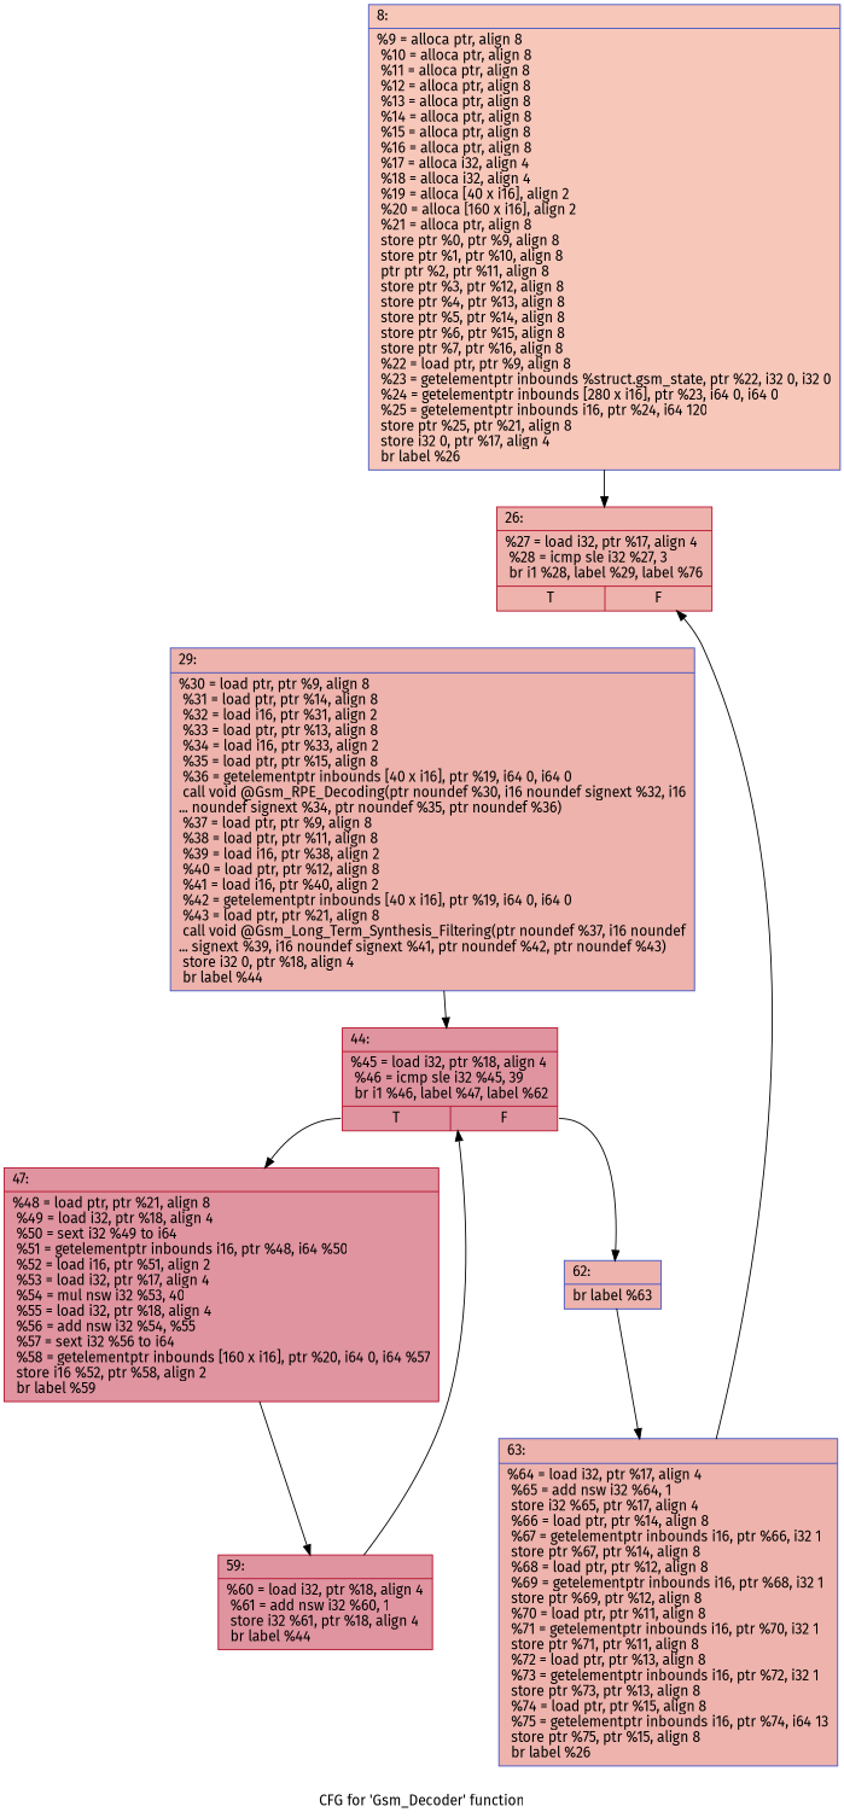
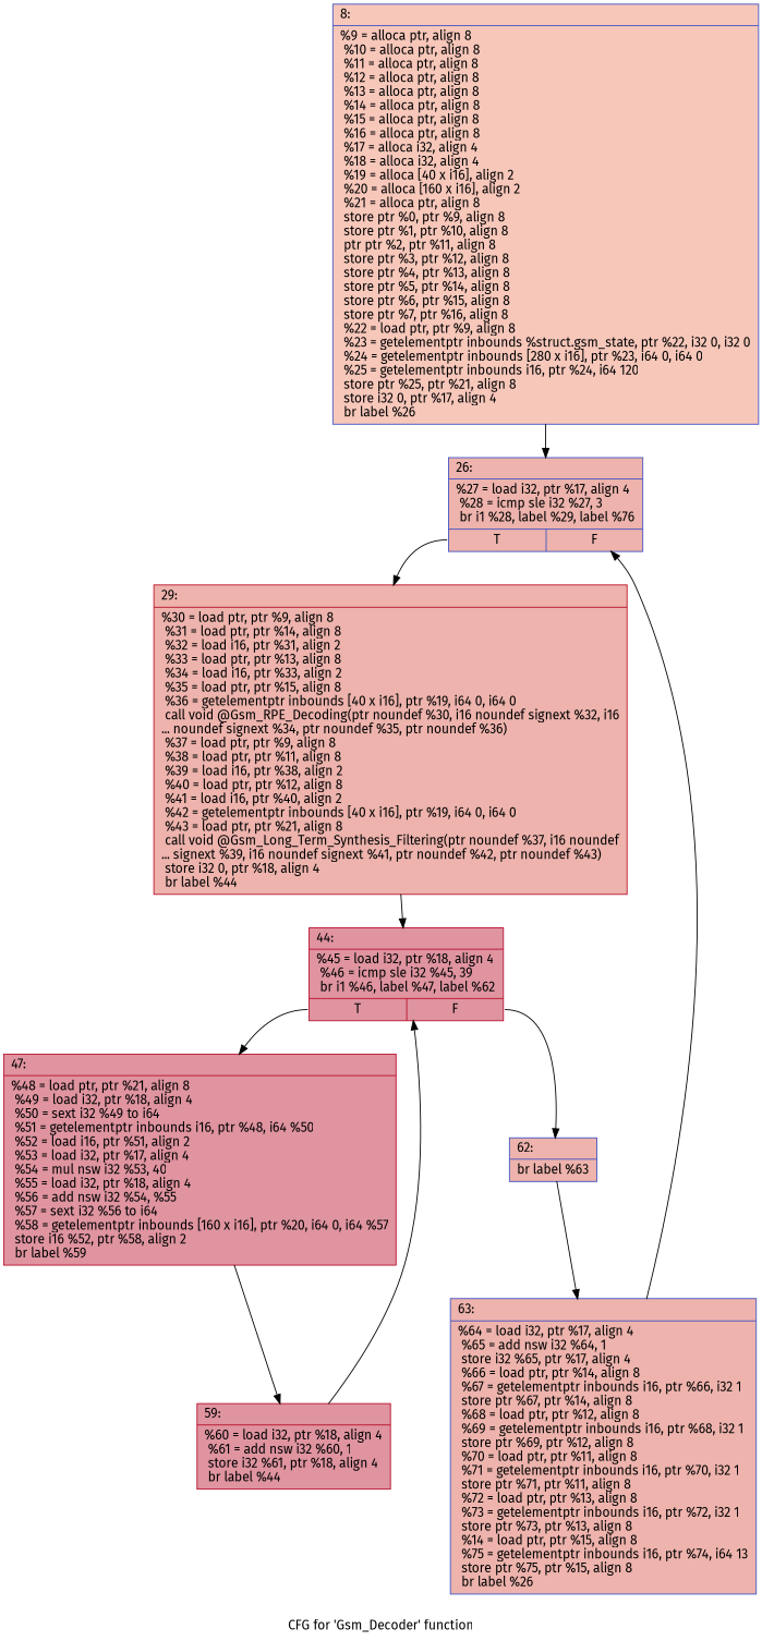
  digraph {
    fontname="Fira Sans"
    label="CFG for 'Gsm_Decoder' function"
    node [color="#3d50c3ff" fillcolor="#d6524470" fontname="Fira Sans" shape=record style=filled]
    edge [fontname="Fira Sans"]
    n1 [fillcolor="#ec7f6370" label="{8:\l|  %9 = alloca ptr, align 8\l  %10 = alloca ptr, align 8\l  %11 = alloca ptr, align 8\l  %12 = alloca ptr, align 8\l  %13 = alloca ptr, align 8\l  %14 = alloca ptr, align 8\l  %15 = alloca ptr, align 8\l  %16 = alloca ptr, align 8\l  %17 = alloca i32, align 4\l  %18 = alloca i32, align 4\l  %19 = alloca [40 x i16], align 2\l  %20 = alloca [160 x i16], align 2\l  %21 = alloca ptr, align 8\l  store ptr %0, ptr %9, align 8\l  store ptr %1, ptr %10, align 8\l  ptr ptr %2, ptr %11, align 8\l  store ptr %3, ptr %12, align 8\l  store ptr %4, ptr %13, align 8\l  store ptr %5, ptr %14, align 8\l  store ptr %6, ptr %15, align 8\l  store ptr %7, ptr %16, align 8\l  %22 = load ptr, ptr %9, align 8\l  %23 = getelementptr inbounds %struct.gsm_state, ptr %22, i32 0, i32 0\l  %24 = getelementptr inbounds [280 x i16], ptr %23, i64 0, i64 0\l  %25 = getelementptr inbounds i16, ptr %24, i64 120\l  store ptr %25, ptr %21, align 8\l  store i32 0, ptr %17, align 4\l  br label %26\l}"]
-   n2 [color="#b70d28ff" label="{26:\l|  %27 = load i32, ptr %17, align 4\l  %28 = icmp sle i32 %27, 3\l  br i1 %28, label %29, label %76\l|{<s0>T|<s1>F}}"]
-   n3 [label="{29:\l|  %30 = load ptr, ptr %9, align 8\l  %31 = load ptr, ptr %14, align 8\l  %32 = load i16, ptr %31, align 2\l  %33 = load ptr, ptr %13, align 8\l  %34 = load i16, ptr %33, align 2\l  %35 = load ptr, ptr %15, align 8\l  %36 = getelementptr inbounds [40 x i16], ptr %19, i64 0, i64 0\l  call void @Gsm_RPE_Decoding(ptr noundef %30, i16 noundef signext %32, i16\l... noundef signext %34, ptr noundef %35, ptr noundef %36)\l  %37 = load ptr, ptr %9, align 8\l  %38 = load ptr, ptr %11, align 8\l  %39 = load i16, ptr %38, align 2\l  %40 = load ptr, ptr %12, align 8\l  %41 = load i16, ptr %40, align 2\l  %42 = getelementptr inbounds [40 x i16], ptr %19, i64 0, i64 0\l  %43 = load ptr, ptr %21, align 8\l  call void @Gsm_Long_Term_Synthesis_Filtering(ptr noundef %37, i16 noundef\l... signext %39, i16 noundef signext %41, ptr noundef %42, ptr noundef %43)\l  store i32 0, ptr %18, align 4\l  br label %44\l}"]
+   n2 [label="{26:\l|  %27 = load i32, ptr %17, align 4\l  %28 = icmp sle i32 %27, 3\l  br i1 %28, label %29, label %76\l|{<s0>T|<s1>F}}"]
+   n3 [color="#b70d28ff" label="{29:\l|  %30 = load ptr, ptr %9, align 8\l  %31 = load ptr, ptr %14, align 8\l  %32 = load i16, ptr %31, align 2\l  %33 = load ptr, ptr %13, align 8\l  %34 = load i16, ptr %33, align 2\l  %35 = load ptr, ptr %15, align 8\l  %36 = getelementptr inbounds [40 x i16], ptr %19, i64 0, i64 0\l  call void @Gsm_RPE_Decoding(ptr noundef %30, i16 noundef signext %32, i16\l... noundef signext %34, ptr noundef %35, ptr noundef %36)\l  %37 = load ptr, ptr %9, align 8\l  %38 = load ptr, ptr %11, align 8\l  %39 = load i16, ptr %38, align 2\l  %40 = load ptr, ptr %12, align 8\l  %41 = load i16, ptr %40, align 2\l  %42 = getelementptr inbounds [40 x i16], ptr %19, i64 0, i64 0\l  %43 = load ptr, ptr %21, align 8\l  call void @Gsm_Long_Term_Synthesis_Filtering(ptr noundef %37, i16 noundef\l... signext %39, i16 noundef signext %41, ptr noundef %42, ptr noundef %43)\l  store i32 0, ptr %18, align 4\l  br label %44\l}"]
    n4 [color="#b70d28ff" fillcolor="#b70d2870" label="{44:\l|  %45 = load i32, ptr %18, align 4\l  %46 = icmp sle i32 %45, 39\l  br i1 %46, label %47, label %62\l|{<s0>T|<s1>F}}"]
    n5 [color="#b70d28ff" fillcolor="#b70d2870" label="{47:\l|  %48 = load ptr, ptr %21, align 8\l  %49 = load i32, ptr %18, align 4\l  %50 = sext i32 %49 to i64\l  %51 = getelementptr inbounds i16, ptr %48, i64 %50\l  %52 = load i16, ptr %51, align 2\l  %53 = load i32, ptr %17, align 4\l  %54 = mul nsw i32 %53, 40\l  %55 = load i32, ptr %18, align 4\l  %56 = add nsw i32 %54, %55\l  %57 = sext i32 %56 to i64\l  %58 = getelementptr inbounds [160 x i16], ptr %20, i64 0, i64 %57\l  store i16 %52, ptr %58, align 2\l  br label %59\l}"]
    n6 [label="{62:\l|  br label %63\l}"]
    n7 [color="#b70d28ff" fillcolor="#b70d2870" label="{59:\l|  %60 = load i32, ptr %18, align 4\l  %61 = add nsw i32 %60, 1\l  store i32 %61, ptr %18, align 4\l  br label %44\l}"]
-   n8 [label="{63:\l|  %64 = load i32, ptr %17, align 4\l  %65 = add nsw i32 %64, 1\l  store i32 %65, ptr %17, align 4\l  %66 = load ptr, ptr %14, align 8\l  %67 = getelementptr inbounds i16, ptr %66, i32 1\l  store ptr %67, ptr %14, align 8\l  %68 = load ptr, ptr %12, align 8\l  %69 = getelementptr inbounds i16, ptr %68, i32 1\l  store ptr %69, ptr %12, align 8\l  %70 = load ptr, ptr %11, align 8\l  %71 = getelementptr inbounds i16, ptr %70, i32 1\l  store ptr %71, ptr %11, align 8\l  %72 = load ptr, ptr %13, align 8\l  %73 = getelementptr inbounds i16, ptr %72, i32 1\l  store ptr %73, ptr %13, align 8\l  %74 = load ptr, ptr %15, align 8\l  %75 = getelementptr inbounds i16, ptr %74, i64 13\l  store ptr %75, ptr %15, align 8\l  br label %26\l}"]
+   n8 [label="{63:\l|  %64 = load i32, ptr %17, align 4\l  %65 = add nsw i32 %64, 1\l  store i32 %65, ptr %17, align 4\l  %66 = load ptr, ptr %14, align 8\l  %67 = getelementptr inbounds i16, ptr %66, i32 1\l  store ptr %67, ptr %14, align 8\l  %68 = load ptr, ptr %12, align 8\l  %69 = getelementptr inbounds i16, ptr %68, i32 1\l  store ptr %69, ptr %12, align 8\l  %70 = load ptr, ptr %11, align 8\l  %71 = getelementptr inbounds i16, ptr %70, i32 1\l  store ptr %71, ptr %11, align 8\l  %72 = load ptr, ptr %13, align 8\l  %73 = getelementptr inbounds i16, ptr %72, i32 1\l  store ptr %73, ptr %13, align 8\l  %14 = load ptr, ptr %15, align 8\l  %75 = getelementptr inbounds i16, ptr %74, i64 13\l  store ptr %75, ptr %15, align 8\l  br label %26\l}"]
    n1 -> n2
+   n2 -> n3 [tailport=s0]
    n3 -> n4
    n4 -> n5 [tailport=s0]
    n4 -> n6 [tailport=s1]
    n5 -> n7
    n6 -> n8
    n7 -> n4
    n8 -> n2
  }
